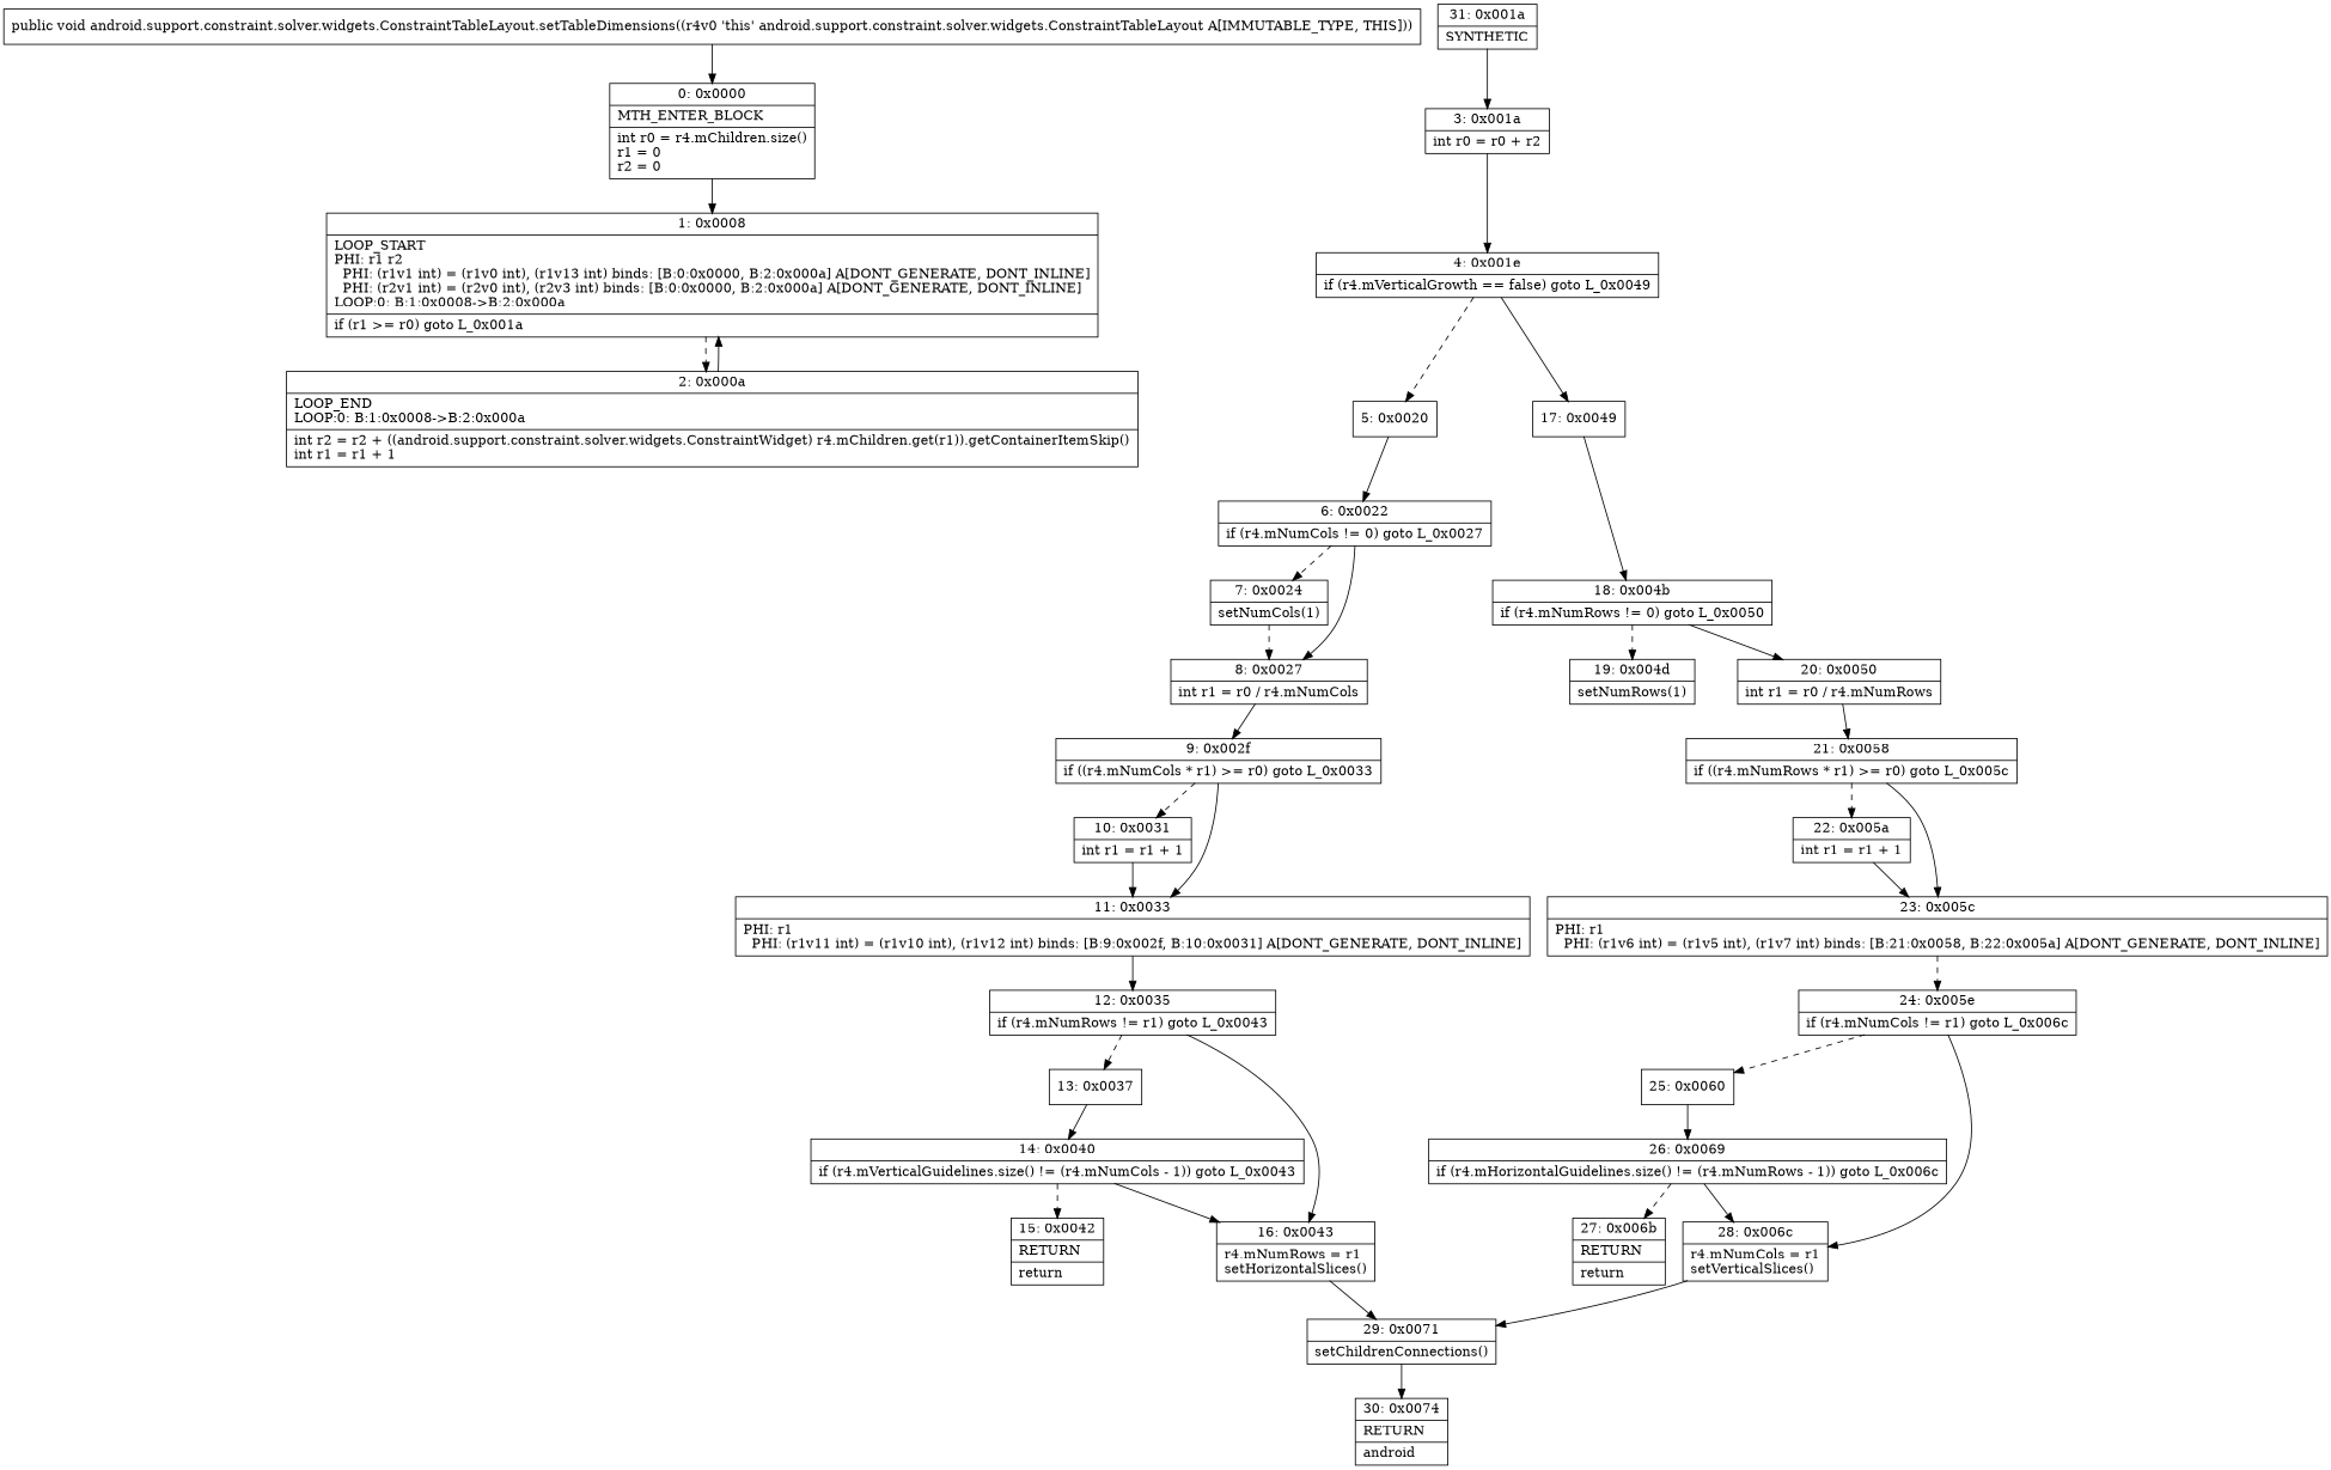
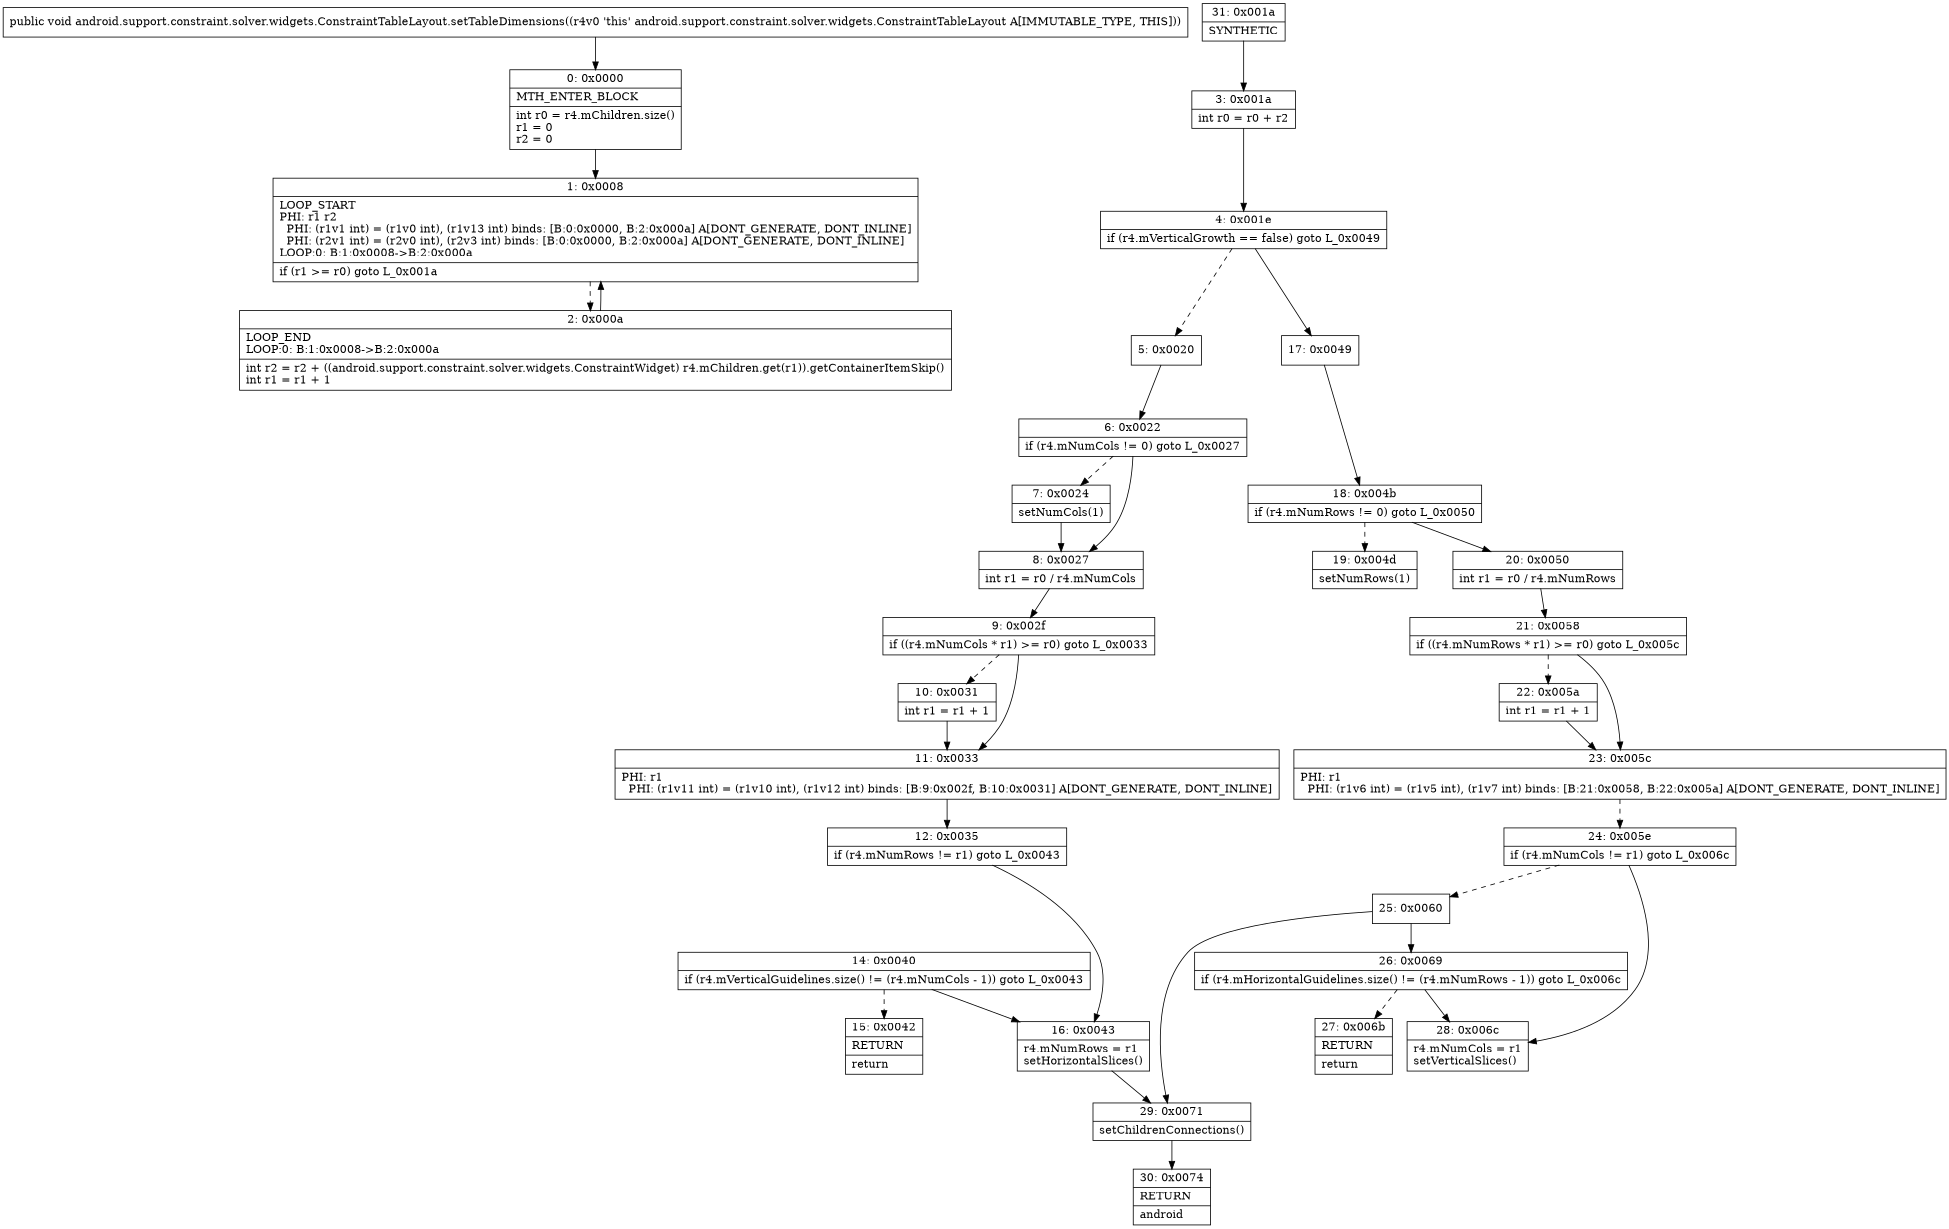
  digraph {
    node [shape=record]
    n1 [label="{0\:\ 0x0000|MTH_ENTER_BLOCK\l|int r0 = r4.mChildren.size()\lr1 = 0\lr2 = 0\l}"]
    n2 [label="{1\:\ 0x0008|LOOP_START\lPHI: r1 r2 \l  PHI: (r1v1 int) = (r1v0 int), (r1v13 int) binds: [B:0:0x0000, B:2:0x000a] A[DONT_GENERATE, DONT_INLINE]\l  PHI: (r2v1 int) = (r2v0 int), (r2v3 int) binds: [B:0:0x0000, B:2:0x000a] A[DONT_GENERATE, DONT_INLINE]\lLOOP:0: B:1:0x0008\-\>B:2:0x000a\l|if (r1 \>= r0) goto L_0x001a\l}"]
    n3 [label="{2\:\ 0x000a|LOOP_END\lLOOP:0: B:1:0x0008\-\>B:2:0x000a\l|int r2 = r2 + ((android.support.constraint.solver.widgets.ConstraintWidget) r4.mChildren.get(r1)).getContainerItemSkip()\lint r1 = r1 + 1\l}"]
    n4 [label="{31\:\ 0x001a|SYNTHETIC\l}"]
    n5 [label="{3\:\ 0x001a|int r0 = r0 + r2\l}"]
    n6 [label="{4\:\ 0x001e|if (r4.mVerticalGrowth == false) goto L_0x0049\l}"]
    n7 [label="{5\:\ 0x0020}"]
    n8 [label="{17\:\ 0x0049}"]
    n9 [label="{6\:\ 0x0022|if (r4.mNumCols != 0) goto L_0x0027\l}"]
    n10 [label="{18\:\ 0x004b|if (r4.mNumRows != 0) goto L_0x0050\l}"]
    n11 [label="{7\:\ 0x0024|setNumCols(1)\l}"]
    n12 [label="{8\:\ 0x0027|int r1 = r0 \/ r4.mNumCols\l}"]
    n13 [label="{9\:\ 0x002f|if ((r4.mNumCols * r1) \>= r0) goto L_0x0033\l}"]
    n14 [label="{10\:\ 0x0031|int r1 = r1 + 1\l}"]
    n15 [label="{11\:\ 0x0033|PHI: r1 \l  PHI: (r1v11 int) = (r1v10 int), (r1v12 int) binds: [B:9:0x002f, B:10:0x0031] A[DONT_GENERATE, DONT_INLINE]\l}"]
    n16 [label="{12\:\ 0x0035|if (r4.mNumRows != r1) goto L_0x0043\l}"]
-   n17 [label="{13\:\ 0x0037}"]
    n18 [label="{16\:\ 0x0043|r4.mNumRows = r1\lsetHorizontalSlices()\l}"]
    n19 [label="{14\:\ 0x0040|if (r4.mVerticalGuidelines.size() != (r4.mNumCols \- 1)) goto L_0x0043\l}"]
    n20 [label="{29\:\ 0x0071|setChildrenConnections()\l}"]
    n21 [label="{15\:\ 0x0042|RETURN\l|return\l}"]
    n22 [label="{30\:\ 0x0074|RETURN\l|android\l}"]
    n23 [label="{19\:\ 0x004d|setNumRows(1)\l}"]
    n24 [label="{20\:\ 0x0050|int r1 = r0 \/ r4.mNumRows\l}"]
    n25 [label="{21\:\ 0x0058|if ((r4.mNumRows * r1) \>= r0) goto L_0x005c\l}"]
    n26 [label="{22\:\ 0x005a|int r1 = r1 + 1\l}"]
    n27 [label="{23\:\ 0x005c|PHI: r1 \l  PHI: (r1v6 int) = (r1v5 int), (r1v7 int) binds: [B:21:0x0058, B:22:0x005a] A[DONT_GENERATE, DONT_INLINE]\l}"]
    n28 [label="{24\:\ 0x005e|if (r4.mNumCols != r1) goto L_0x006c\l}"]
    n29 [label="{25\:\ 0x0060}"]
    n30 [label="{28\:\ 0x006c|r4.mNumCols = r1\lsetVerticalSlices()\l}"]
    n31 [label="{26\:\ 0x0069|if (r4.mHorizontalGuidelines.size() != (r4.mNumRows \- 1)) goto L_0x006c\l}"]
    n32 [label="{27\:\ 0x006b|RETURN\l|return\l}"]
    n33 [label="{public void android.support.constraint.solver.widgets.ConstraintTableLayout.setTableDimensions((r4v0 'this' android.support.constraint.solver.widgets.ConstraintTableLayout A[IMMUTABLE_TYPE, THIS])) }"]
    n1 -> n2
    n2 -> n3 [style=dashed]
    n3 -> n2
    n4 -> n5
    n5 -> n6
    n6 -> n7 [style=dashed]
    n6 -> n8
    n7 -> n9
    n8 -> n10
    n9 -> n11 [style=dashed]
    n9 -> n12
    n10 -> n23 [style=dashed]
    n10 -> n24
-   n11 -> n12 [style=dashed]
+   n11 -> n12
    n12 -> n13
    n13 -> n14 [style=dashed]
    n13 -> n15
    n14 -> n15
    n15 -> n16
-   n16 -> n17 [style=dashed]
    n16 -> n18
-   n17 -> n19
    n18 -> n20
    n19 -> n18
    n19 -> n21 [style=dashed]
    n20 -> n22
    n24 -> n25
    n25 -> n26 [style=dashed]
    n25 -> n27
    n26 -> n27
    n27 -> n28 [style=dashed]
    n28 -> n29 [style=dashed]
    n28 -> n30
    n29 -> n31
-   n30 -> n20
+   n29 -> n20
    n31 -> n30
    n31 -> n32 [style=dashed]
    n33 -> n1
  }
